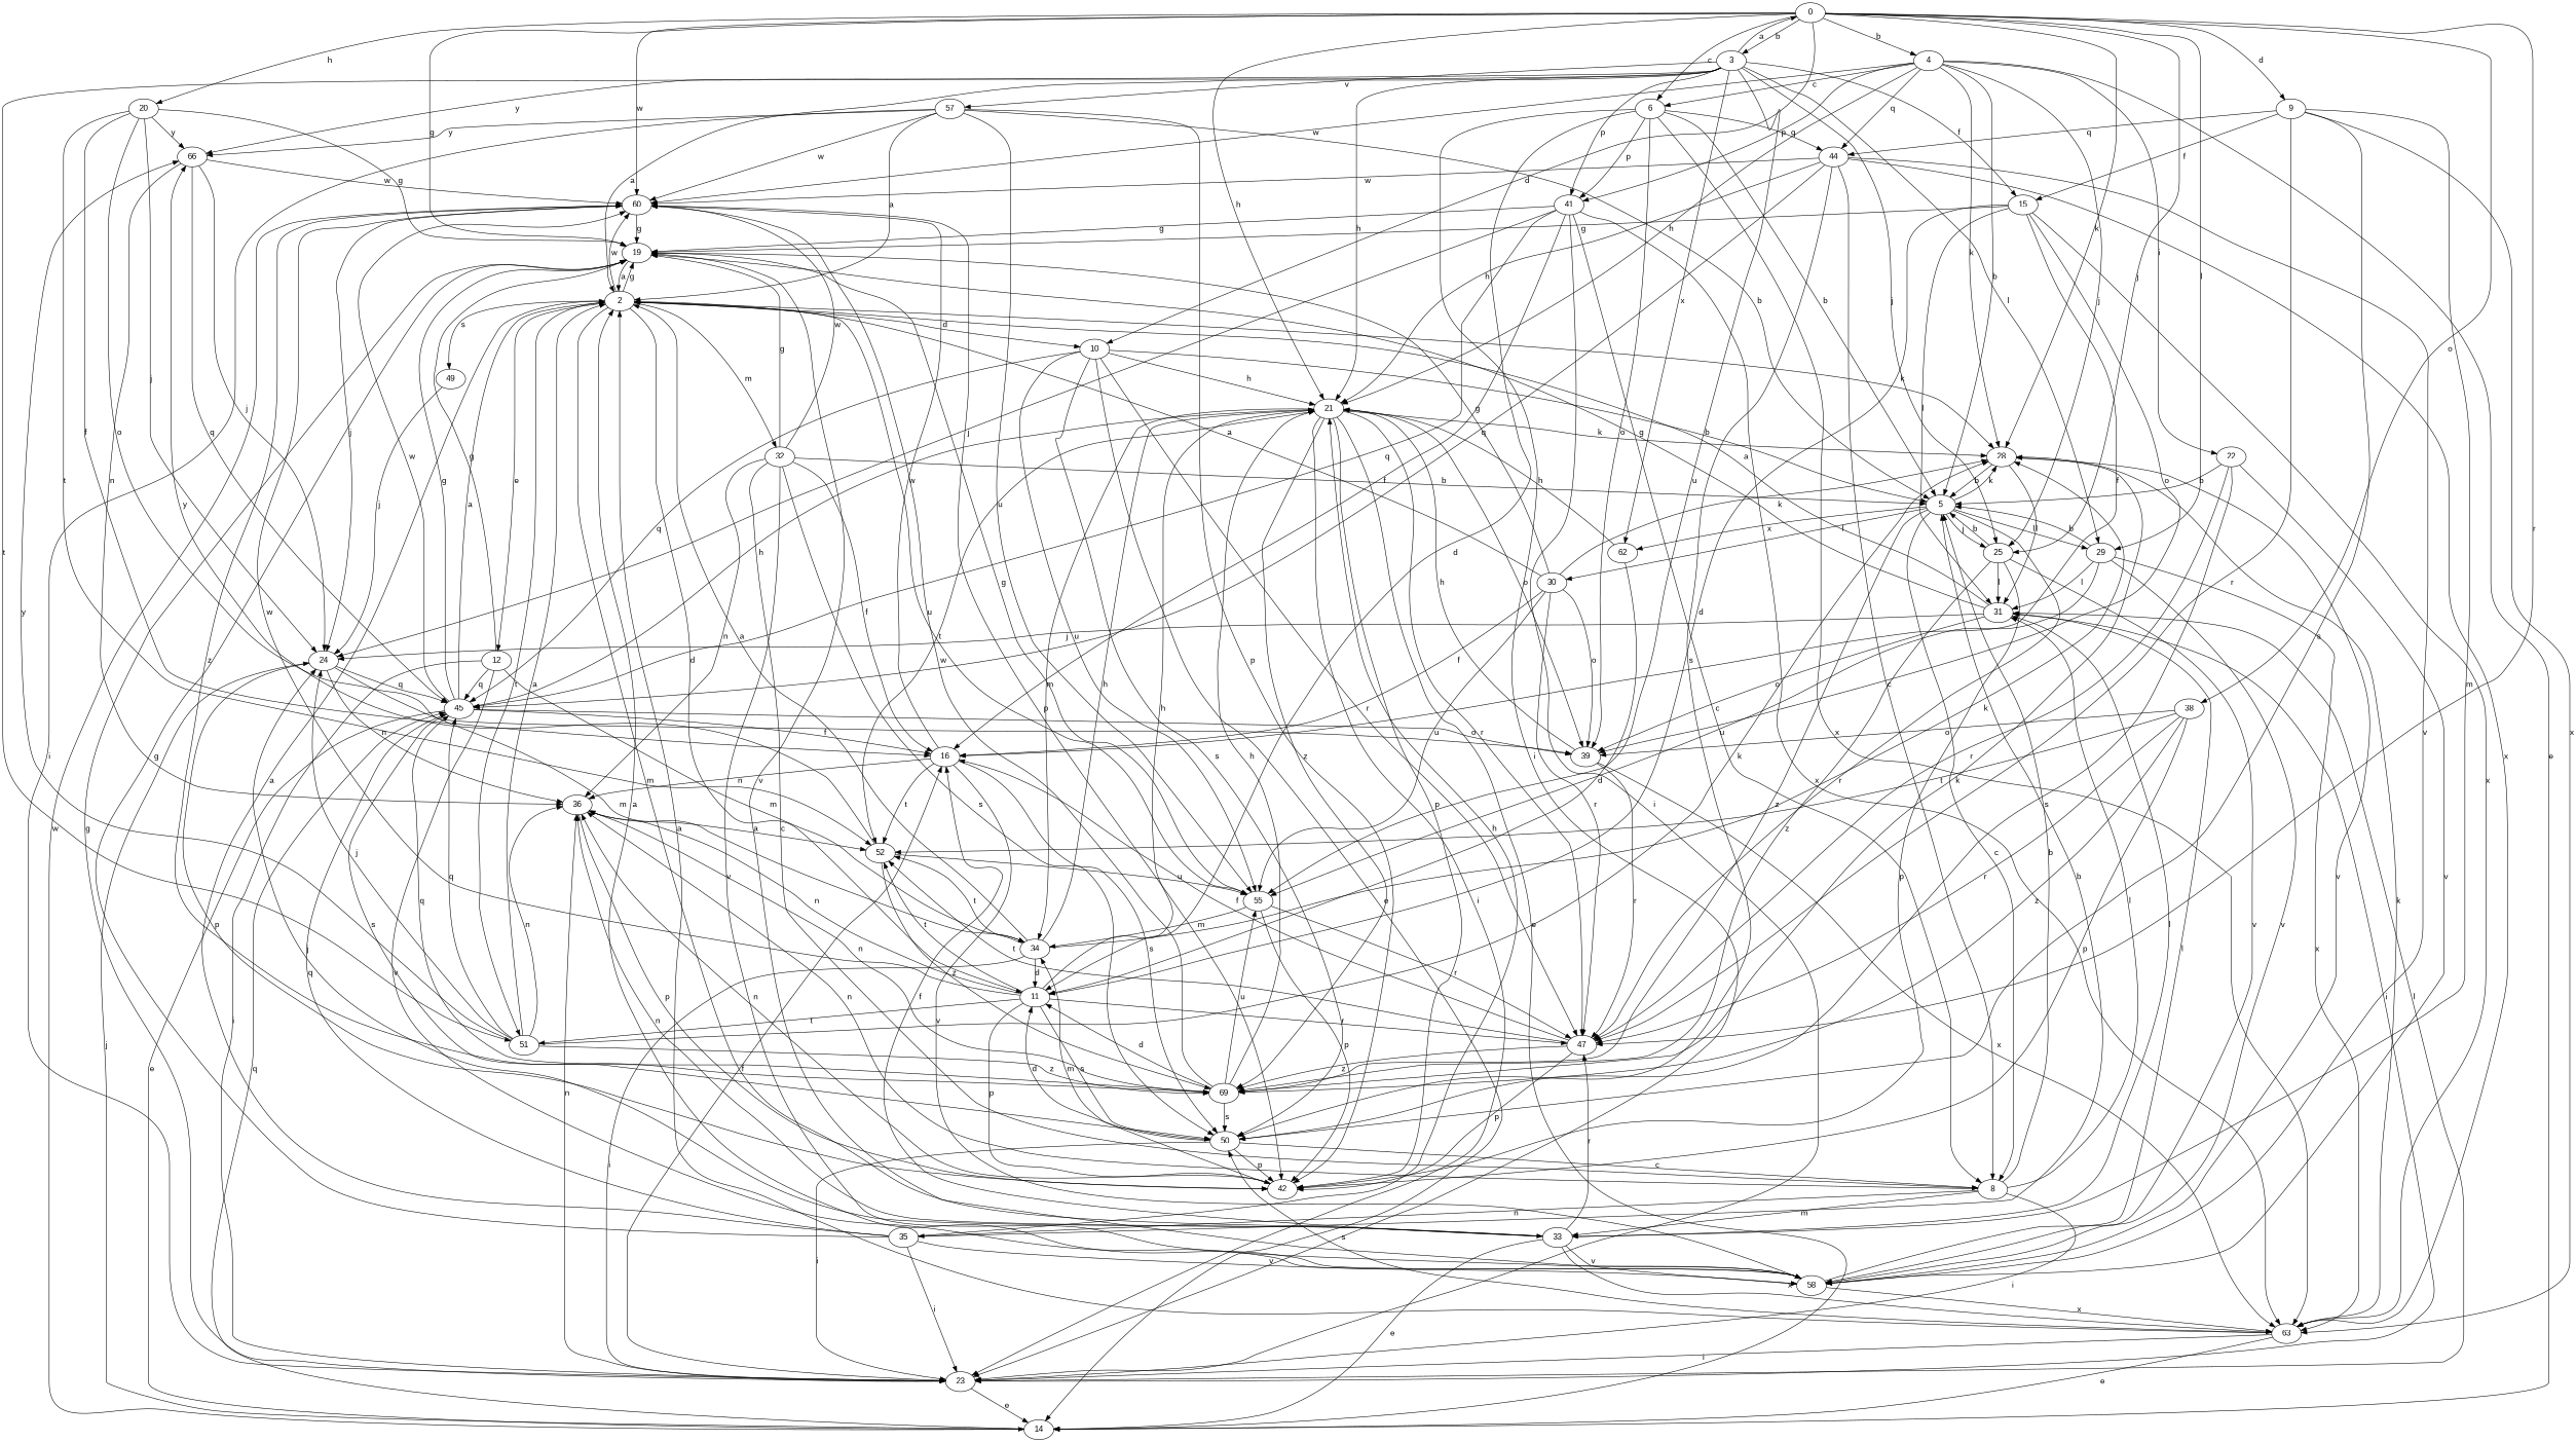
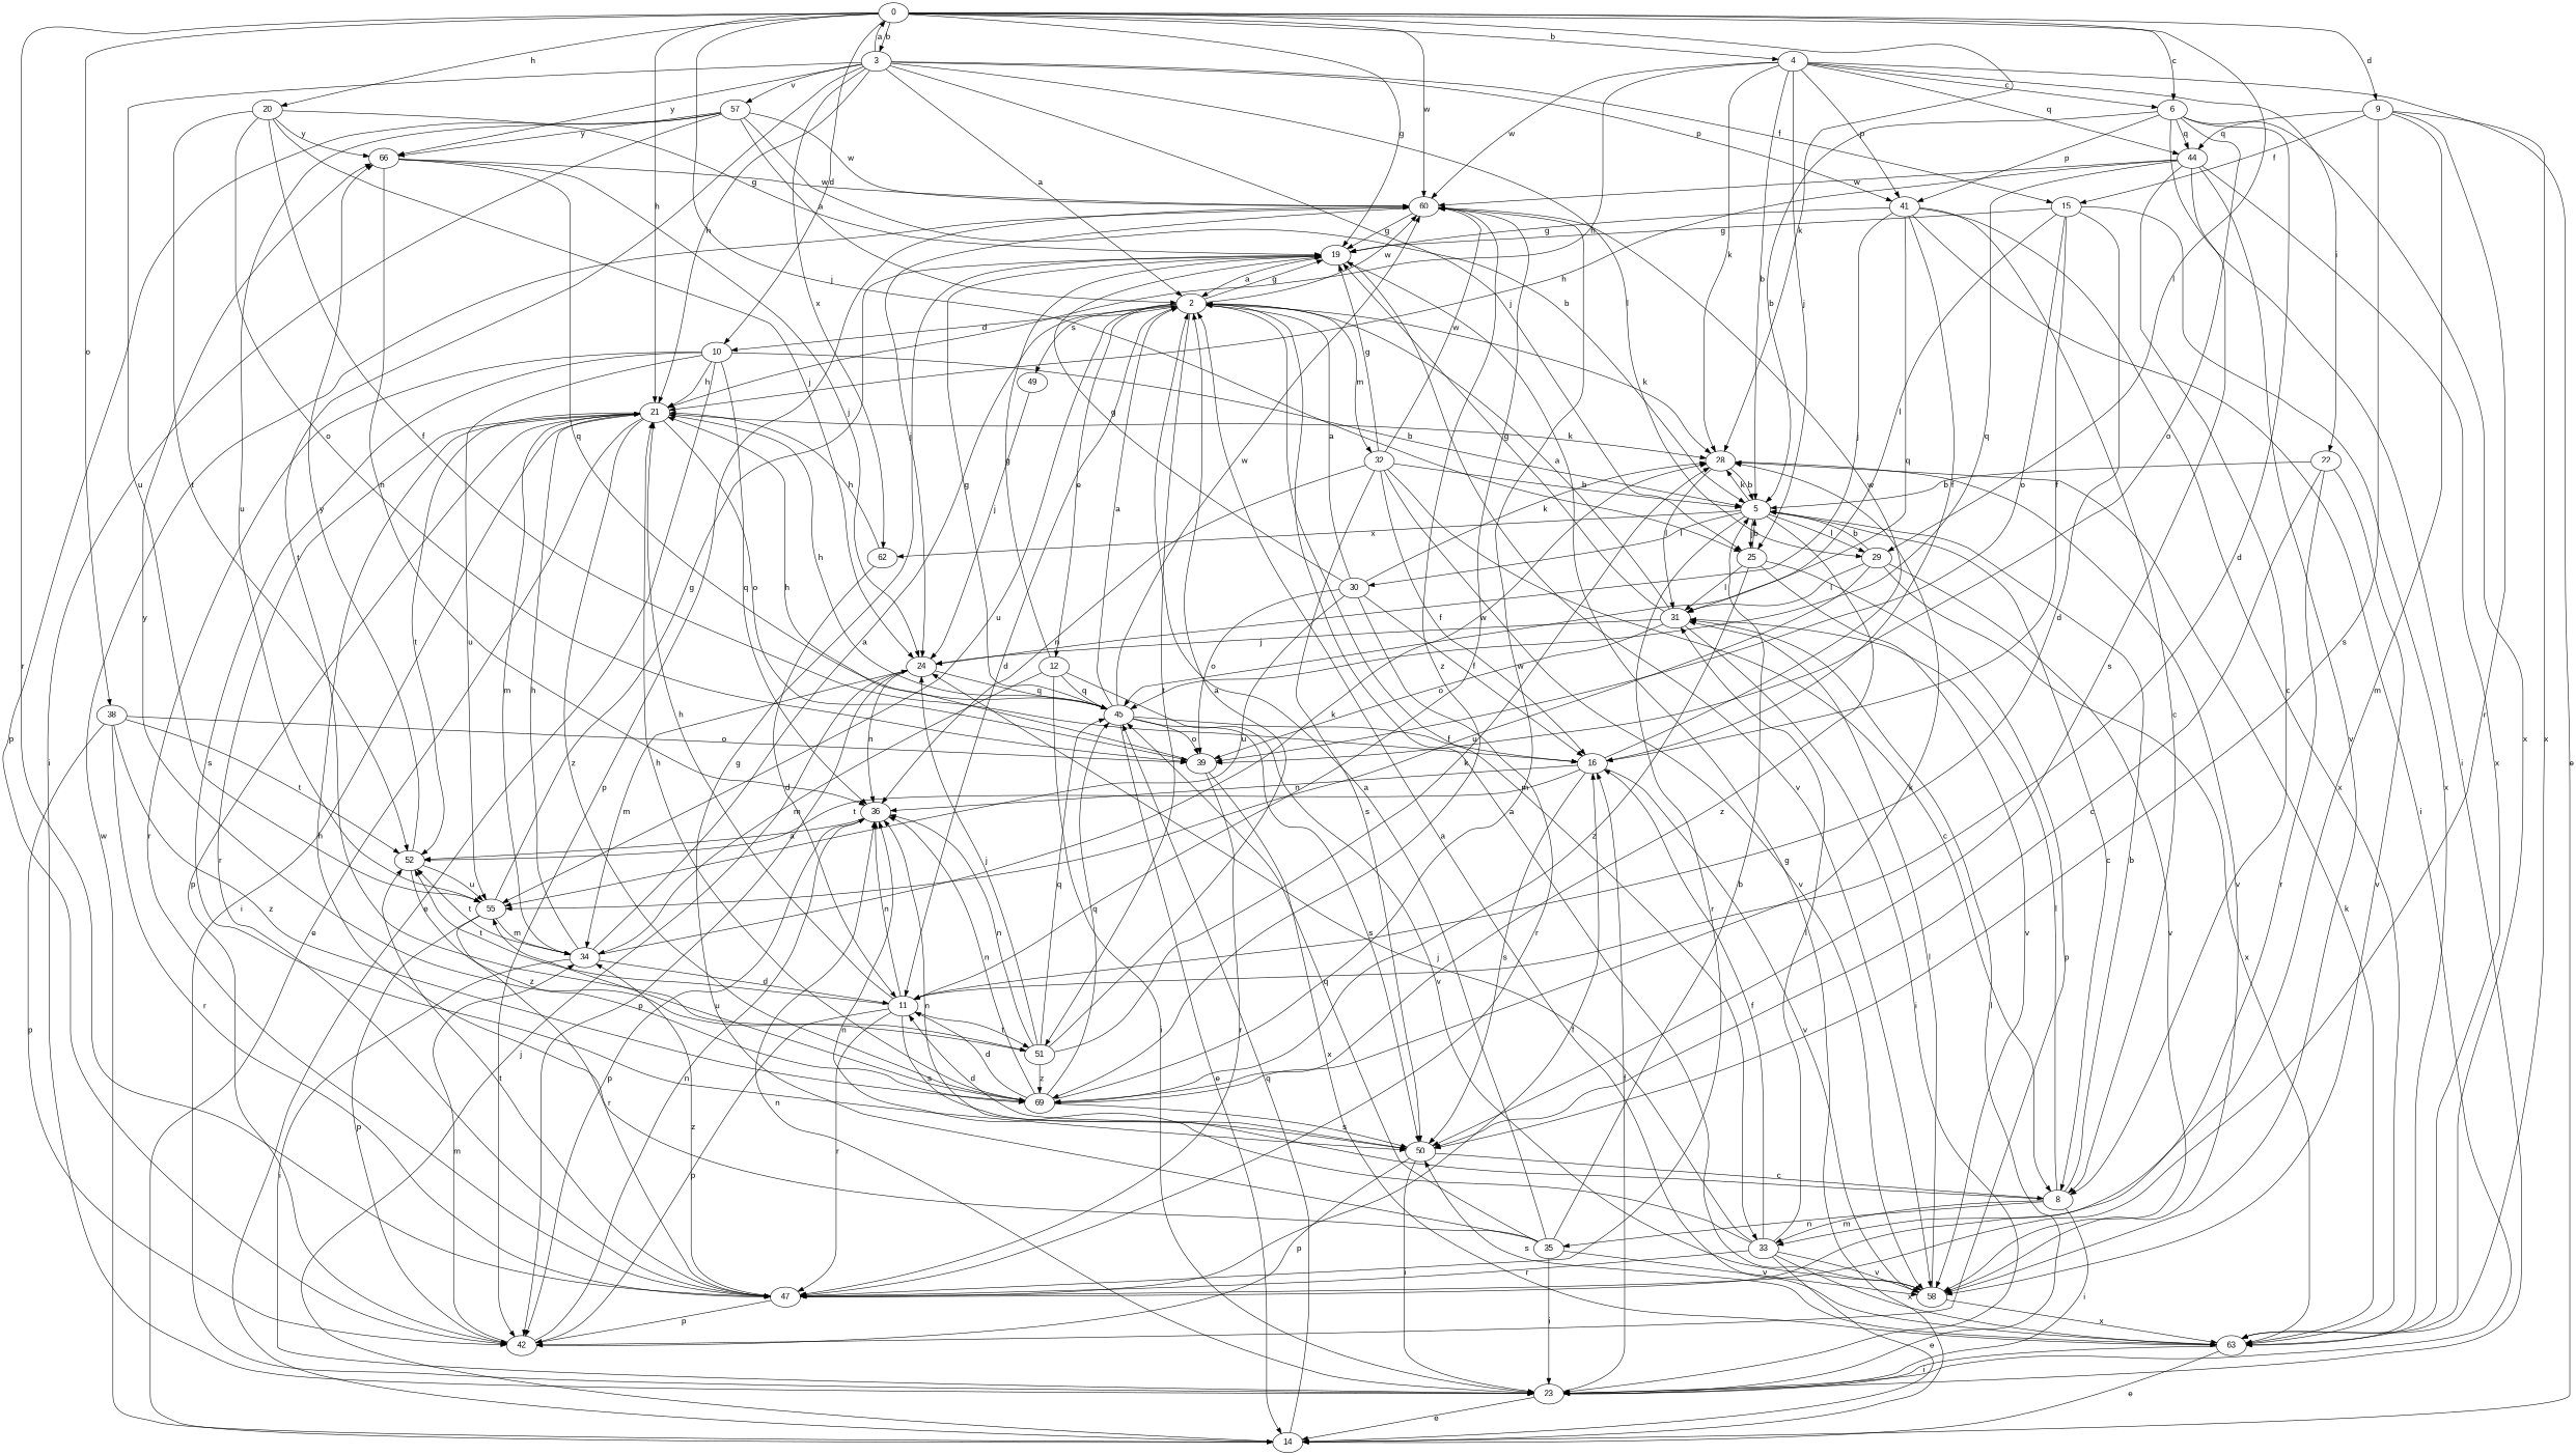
  strict digraph {
    fontname="Liberation Sans"
    node [fontname="Liberation Sans"]
    edge [fontname="Liberation Sans"]
    0
    3
    4
    6
    9
    10
    19
    20
    21
    25
    28
    29
    38
    47
    60
    2
    51
    55
    15
    41
    57
    62
    66
    5
    14
    22
    44
    11
    23
    39
    63
    33
    50
    45
    58
    52
    n37 [label=24]
    16
    69
    42
    34
    31
    12
    32
    49
    36
    8
    30
    35
    0 -> 3 [label=b]
    0 -> 4 [label=b]
    0 -> 6 [label=c]
    0 -> 9 [label=d]
    0 -> 10 [label=d]
    0 -> 19 [label=g]
    0 -> 20 [label=h]
    0 -> 21 [label=h]
    0 -> 25 [label=j]
    0 -> 28 [label=k]
    0 -> 29 [label=l]
    0 -> 38 [label=o]
    0 -> 47 [label=r]
    0 -> 60 [label=w]
    3 -> 0 [label=a]
    3 -> 21 [label=h]
    3 -> 25 [label=j]
    3 -> 29 [label=l]
    3 -> 2 [label=a]
    3 -> 51 [label=t]
    3 -> 55 [label=u]
    3 -> 15 [label=f]
    3 -> 41 [label=p]
    3 -> 57 [label=v]
    3 -> 62 [label=x]
    3 -> 66 [label=y]
    4 -> 6 [label=c]
    4 -> 21 [label=h]
    4 -> 25 [label=j]
    4 -> 28 [label=k]
    4 -> 60 [label=w]
    4 -> 41 [label=p]
    4 -> 5 [label=b]
    4 -> 14 [label=e]
    4 -> 22 [label=i]
    4 -> 44 [label=q]
    6 -> 41 [label=p]
    6 -> 5 [label=b]
    6 -> 44 [label=q]
    6 -> 11 [label=d]
    6 -> 23 [label=i]
    6 -> 39 [label=o]
    6 -> 63 [label=x]
    9 -> 47 [label=r]
    9 -> 15 [label=f]
    9 -> 44 [label=q]
    9 -> 63 [label=x]
    9 -> 33 [label=m]
    9 -> 50 [label=s]
    10 -> 21 [label=h]
    10 -> 47 [label=r]
    10 -> 55 [label=u]
    10 -> 5 [label=b]
    10 -> 14 [label=e]
    10 -> 50 [label=s]
-   10 -> 45 [label=q]
+   10 -> 36 [label=q]
    19 -> 2 [label=a]
    19 -> 58 [label=v]
    20 -> 19 [label=g]
    20 -> 66 [label=y]
    20 -> 39 [label=o]
    20 -> 52 [label=t]
    20 -> n37 [label=j]
    20 -> 16 [label=f]
    21 -> 28 [label=k]
    21 -> 47 [label=r]
    21 -> 14 [label=e]
    21 -> 23 [label=i]
    21 -> 39 [label=o]
    21 -> 52 [label=t]
    21 -> 69 [label=z]
    21 -> 42 [label=p]
    21 -> 34 [label=m]
    25 -> 5 [label=b]
    25 -> 58 [label=v]
    25 -> 69 [label=z]
    25 -> 42 [label=p]
    25 -> 31 [label=l]
    28 -> 5 [label=b]
    28 -> 58 [label=v]
    28 -> 31 [label=l]
    29 -> 55 [label=u]
    29 -> 5 [label=b]
    29 -> 63 [label=x]
    29 -> 58 [label=v]
    29 -> 31 [label=l]
    38 -> 47 [label=r]
    38 -> 39 [label=o]
    38 -> 52 [label=t]
    38 -> 69 [label=z]
    38 -> 42 [label=p]
    47 -> 52 [label=t]
    47 -> 16 [label=f]
-   47 -> 69 [label=z]
+   47 -> 34 [label=z]
    47 -> 42 [label=p]
    60 -> 19 [label=g]
    60 -> n37 [label=j]
    60 -> 69 [label=z]
    60 -> 42 [label=p]
    2 -> 10 [label=d]
    2 -> 19 [label=g]
    2 -> 28 [label=k]
    2 -> 60 [label=w]
    2 -> 51 [label=t]
    2 -> 55 [label=u]
    2 -> 11 [label=d]
    2 -> 33 [label=m]
    2 -> 12 [label=e]
    2 -> 32 [label=m]
    2 -> 49 [label=s]
    51 -> 28 [label=k]
    51 -> 2 [label=a]
    51 -> 66 [label=y]
    51 -> 45 [label=q]
    51 -> n37 [label=j]
    51 -> 69 [label=z]
    51 -> 36 [label=n]
    55 -> 19 [label=g]
    55 -> 47 [label=r]
    55 -> 42 [label=p]
    55 -> 34 [label=m]
    15 -> 19 [label=g]
    15 -> 11 [label=d]
    15 -> 39 [label=o]
    15 -> 63 [label=x]
    15 -> 16 [label=f]
    15 -> 31 [label=l]
    41 -> 19 [label=g]
    41 -> 23 [label=i]
    41 -> 63 [label=x]
    41 -> 45 [label=q]
    41 -> n37 [label=j]
    41 -> 16 [label=f]
    41 -> 8 [label=c]
    57 -> 60 [label=w]
    57 -> 2 [label=a]
    57 -> 55 [label=u]
    57 -> 66 [label=y]
    57 -> 5 [label=b]
    57 -> 23 [label=i]
    57 -> 42 [label=p]
    62 -> 21 [label=h]
    62 -> 11 [label=d]
    66 -> 60 [label=w]
    66 -> 45 [label=q]
    66 -> n37 [label=j]
    66 -> 36 [label=n]
    5 -> 25 [label=j]
    5 -> 28 [label=k]
    5 -> 29 [label=l]
    5 -> 47 [label=r]
    5 -> 62 [label=x]
    5 -> 69 [label=z]
    5 -> 8 [label=c]
    5 -> 30 [label=l]
    14 -> 60 [label=w]
    14 -> 45 [label=q]
    14 -> n37 [label=j]
    22 -> 47 [label=r]
    22 -> 5 [label=b]
-   22 -> 50 [label=s]
+   22 -> 50 [label=c]
    22 -> 58 [label=v]
    44 -> 21 [label=h]
    44 -> 60 [label=w]
    44 -> 63 [label=x]
    44 -> 50 [label=s]
    44 -> 45 [label=q]
    44 -> 58 [label=v]
    44 -> 8 [label=c]
    11 -> 21 [label=h]
    11 -> 47 [label=r]
    11 -> 60 [label=w]
    11 -> 51 [label=t]
    11 -> 50 [label=s]
    11 -> 52 [label=t]
    11 -> 42 [label=p]
    11 -> 36 [label=n]
-   23 -> 19 [label=g]
+   14 -> 19 [label=g]
    23 -> 14 [label=e]
    23 -> 16 [label=f]
    23 -> 31 [label=l]
    23 -> 36 [label=n]
    39 -> 21 [label=h]
    39 -> 47 [label=r]
    39 -> 63 [label=x]
    63 -> 28 [label=k]
    63 -> 2 [label=a]
    63 -> 14 [label=e]
    63 -> 23 [label=i]
    63 -> 50 [label=s]
    33 -> 47 [label=r]
    33 -> 14 [label=e]
    33 -> 63 [label=x]
    33 -> 58 [label=v]
    33 -> n37 [label=j]
    33 -> 16 [label=f]
    33 -> 31 [label=l]
    33 -> 36 [label=n]
    50 -> 11 [label=d]
    50 -> 23 [label=i]
    50 -> 42 [label=p]
    50 -> 8 [label=c]
    45 -> 19 [label=g]
    45 -> 21 [label=h]
    45 -> 60 [label=w]
    45 -> 2 [label=a]
    45 -> 14 [label=e]
    45 -> 39 [label=o]
    45 -> 50 [label=s]
    45 -> 16 [label=f]
    58 -> 2 [label=a]
    58 -> 63 [label=x]
    58 -> 31 [label=l]
    52 -> 55 [label=u]
    52 -> 66 [label=y]
    52 -> 69 [label=z]
    n37 -> 45 [label=q]
    n37 -> 42 [label=p]
    n37 -> 34 [label=m]
    n37 -> 36 [label=n]
    16 -> 60 [label=w]
    16 -> 50 [label=s]
    16 -> 58 [label=v]
    16 -> 52 [label=t]
    16 -> 36 [label=n]
    69 -> 21 [label=h]
    69 -> 28 [label=k]
    69 -> 60 [label=w]
    69 -> 55 [label=u]
    69 -> 11 [label=d]
    69 -> 50 [label=s]
    69 -> 45 [label=q]
    69 -> 36 [label=n]
    42 -> 34 [label=m]
    42 -> 36 [label=n]
    34 -> 21 [label=h]
    34 -> 28 [label=k]
    34 -> 2 [label=a]
    34 -> 11 [label=d]
    34 -> 23 [label=i]
    34 -> 52 [label=t]
    31 -> 19 [label=g]
    31 -> 2 [label=a]
    31 -> 23 [label=i]
    31 -> 39 [label=o]
    31 -> n37 [label=j]
    12 -> 19 [label=g]
    12 -> 23 [label=i]
    12 -> 45 [label=q]
    12 -> 58 [label=v]
    12 -> 34 [label=m]
    32 -> 19 [label=g]
    32 -> 60 [label=w]
    32 -> 5 [label=b]
    32 -> 50 [label=s]
    32 -> 58 [label=v]
    32 -> 16 [label=f]
    32 -> 36 [label=n]
    32 -> 8 [label=c]
    49 -> n37 [label=j]
    36 -> 52 [label=a]
    36 -> 42 [label=p]
    8 -> 5 [label=b]
    8 -> 23 [label=i]
    8 -> 33 [label=m]
    8 -> 31 [label=l]
    8 -> 36 [label=n]
    8 -> 35 [label=n]
    30 -> 19 [label=g]
    30 -> 28 [label=k]
    30 -> 47 [label=r]
    30 -> 2 [label=a]
    30 -> 55 [label=u]
    30 -> 39 [label=o]
    30 -> 16 [label=f]
    35 -> 19 [label=g]
    35 -> 21 [label=h]
    35 -> 2 [label=a]
    35 -> 5 [label=b]
    35 -> 23 [label=i]
    35 -> 45 [label=q]
    35 -> 58 [label=v]
  }
